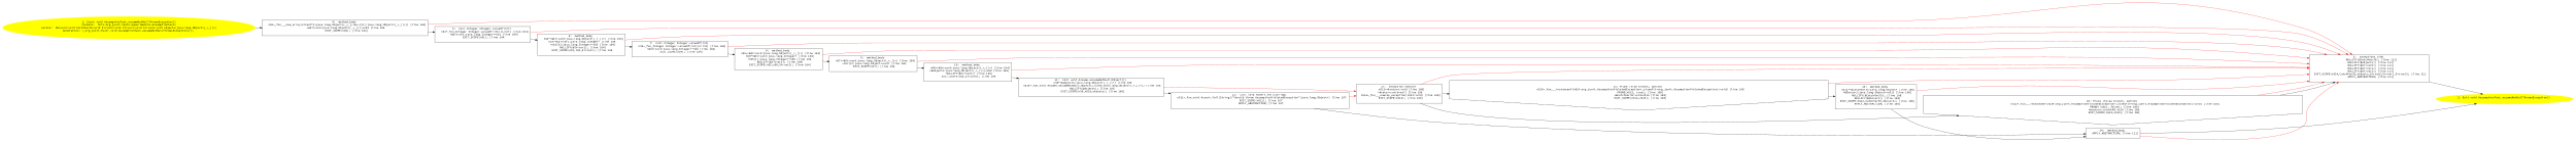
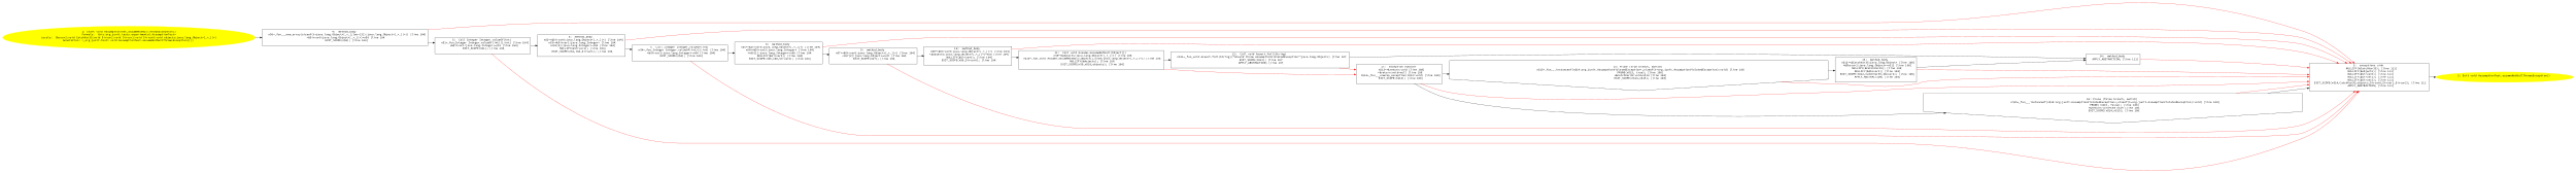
  digraph {
    rankdir=LR
    fontname="Source Code Pro"
    node [fontname="Source Code Pro" shape=box]
    edge [fontname="Source Code Pro"]
    n1 [color=yellow label="1: Start void AssumptionTest.assumeNotNullThrowsException()\nFormals:  this:org.junit.tests.experimental.AssumptionTest*\nLocals:  $bcvar2:void CatchVar35:void $irvar2:void $irvar1:void $irvar0:void objects:java.lang.Object*[_*_](*)\nAnnotation: <_org.junit.Test> void AssumptionTest.assumeNotNullThrowsException()() \n  " style=filled shape=""]
    n2 [label="4:  method_body \n   n$0=_fun___new_array(sizeof(t=java.lang.Object*[_*_];len=[3]):java.lang.Object*[_*_](*)) [line 104]\n  *&$irvar0:java.lang.Object*[_*_](*)=n$0 [line 104]\n  EXIT_SCOPE(n$0); [line 104]\n "]
    n3 [label="3:  exceptions sink \n   NULLIFY(&CatchVar35); [line 111]\n  NULLIFY(&objects); [line 111]\n  NULLIFY(&$irvar0); [line 111]\n  NULLIFY(&$irvar1); [line 111]\n  NULLIFY(&$irvar2); [line 111]\n  EXIT_SCOPE(n$14,CatchVar35,objects,$irvar0,$irvar1,$irvar2); [line 111]\n  APPLY_ABSTRACTION; [line 111]\n "]
    n4 [label="5:  Call Integer Integer.valueOf(int) \n   n$1=_fun_Integer Integer.valueOf(int)(1:int) [line 104]\n  *&$irvar1:java.lang.Integer*=n$1 [line 104]\n  EXIT_SCOPE(n$1); [line 104]\n "]
    n5 [color=yellow label="2: Exit void AssumptionTest.assumeNotNullThrowsException() \n  " style=filled shape=""]
    n6 [label="6:  method_body \n   n$2=*&$irvar0:java.lang.Object*[_*_](*) [line 104]\n  n$3=*&$irvar1:java.lang.Integer* [line 104]\n  *n$2[0]:java.lang.Integer*=n$3 [line 104]\n  NULLIFY(&$irvar1); [line 104]\n  EXIT_SCOPE(n$2,n$3,$irvar1); [line 104]\n "]
    n7 [label="7:  Call Integer Integer.valueOf(int) \n   n$4=_fun_Integer Integer.valueOf(int)(2:int) [line 104]\n  *&$irvar2:java.lang.Integer*=n$4 [line 104]\n  EXIT_SCOPE(n$4); [line 104]\n "]
    n8 [label="8:  method_body \n   n$5=*&$irvar0:java.lang.Object*[_*_](*) [line 104]\n  n$6=*&$irvar2:java.lang.Integer* [line 104]\n  *n$5[1]:java.lang.Integer*=n$6 [line 104]\n  NULLIFY(&$irvar2); [line 104]\n  EXIT_SCOPE(n$5,n$6,$irvar2); [line 104]\n "]
    n9 [label="9:  method_body \n   n$7=*&$irvar0:java.lang.Object*[_*_](*) [line 104]\n  *n$7[2]:java.lang.Object*=null [line 104]\n  EXIT_SCOPE(n$7); [line 104]\n "]
    n10 [label="10:  method_body \n   n$8=*&$irvar0:java.lang.Object*[_*_](*) [line 104]\n  *&objects:java.lang.Object*[_*_](*)=n$8 [line 104]\n  NULLIFY(&$irvar0); [line 104]\n  EXIT_SCOPE(n$8,$irvar0); [line 104]\n "]
    n11 [label="11:  Call void Assume.assumeNotNull(Object[]) \n   n$9=*&objects:java.lang.Object*[_*_](*) [line 106]\n  n$10=_fun_void Assume.assumeNotNull(Object[])(n$9:java.lang.Object*[_*_](*)) [line 106]\n  NULLIFY(&objects); [line 106]\n  EXIT_SCOPE(n$9,n$10,objects); [line 106]\n "]
    n12 [label="12:  Call void Assert.fail(String) \n   n$11=_fun_void Assert.fail(String)(\"should throw AssumptionViolatedException\":java.lang.Object*) [line 107]\n  EXIT_SCOPE(n$11); [line 107]\n  APPLY_ABSTRACTION; [line 107]\n "]
    n13 [label="17:  exception handler \n   n$13=*&return:void [line 108]\n  *&return:void=null [line 108]\n  n$14=_fun___unwrap_exception(n$13:void) [line 108]\n  EXIT_SCOPE(n$13); [line 108]\n "]
    n14 [label="14:  method_body \n   APPLY_ABSTRACTION; [line 111]\n "]
    n15 [label="15: Prune (true branch, switch) \n   n$15=_fun___instanceof(n$14:org.junit.AssumptionViolatedException*,sizeof(t=org.junit.AssumptionViolatedException):void) [line 108]\n  PRUNE(n$15, true); [line 108]\n  *&CatchVar35:void=n$14 [line 108]\n  EXIT_SCOPE(n$14,n$15); [line 108]\n " shape=invhouse]
    n16 [label="16: Prune (false branch, switch) \n   n$15=_fun___instanceof(n$14:org.junit.AssumptionViolatedException*,sizeof(t=org.junit.AssumptionViolatedException):void) [line 108]\n  PRUNE(!n$15, false); [line 108]\n  *&return:void=EXN n$14 [line 108]\n  EXIT_SCOPE(n$14,n$15); [line 108]\n " shape=invhouse]
    n17 [label="13:  method_body \n   n$12=*&CatchVar35:java.lang.Object* [line 108]\n  *&$bcvar2:java.lang.Object*=n$12 [line 108]\n  NULLIFY(&CatchVar35); [line 108]\n  NULLIFY(&$bcvar2); [line 108]\n  EXIT_SCOPE(n$12,CatchVar35,$bcvar2); [line 108]\n  APPLY_ABSTRACTION; [line 108]\n "]
    n1 -> n2
    n2 -> n3 [color=red]
    n2 -> n4
    n3 -> n5
    n4 -> n3 [color=red]
    n4 -> n6
    n6 -> n3 [color=red]
    n6 -> n7
    n7 -> n3 [color=red]
    n7 -> n8
    n8 -> n3 [color=red]
    n8 -> n9
    n9 -> n3 [color=red]
    n9 -> n10
    n10 -> n3 [color=red]
    n10 -> n11
    n11 -> n12
    n11 -> n13 [color=red]
    n12 -> n13 [color=red]
    n12 -> n14
    n13 -> n3 [color=red]
    n13 -> n15
    n13 -> n16
    n14 -> n3 [color=red]
-   n14 -> n5
    n15 -> n3 [color=red]
    n15 -> n17
    n16 -> n3
    n16 -> n3 [color=red]
    n17 -> n3 [color=red]
    n17 -> n14
  }
